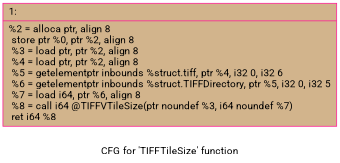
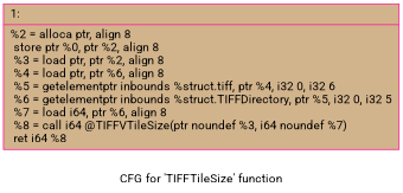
  digraph {
    label="CFG for 'TIFFTileSize' function"
    fontname=Roboto
-   n1 [color=deeppink fillcolor=tan fontname=Roboto label="{1:\l|  %2 = alloca ptr, align 8\l  store ptr %0, ptr %2, align 8\l  %3 = load ptr, ptr %2, align 8\l  %4 = load ptr, ptr %2, align 8\l  %5 = getelementptr inbounds %struct.tiff, ptr %4, i32 0, i32 6\l  %6 = getelementptr inbounds %struct.TIFFDirectory, ptr %5, i32 0, i32 5\l  %7 = load i64, ptr %6, align 8\l  %8 = call i64 @TIFFVTileSize(ptr noundef %3, i64 noundef %7)\l  ret i64 %8\l}" shape=record style=filled]
+   n1 [color=deeppink fillcolor=tan fontname=Roboto label="{1:\l|  %2 = alloca ptr, align 8\l  store ptr %0, ptr %2, align 8\l  %3 = load ptr, ptr %2, align 8\l  %4 = load ptr, ptr %6, align 8\l  %5 = getelementptr inbounds %struct.tiff, ptr %4, i32 0, i32 6\l  %6 = getelementptr inbounds %struct.TIFFDirectory, ptr %5, i32 0, i32 5\l  %7 = load i64, ptr %6, align 8\l  %8 = call i64 @TIFFVTileSize(ptr noundef %3, i64 noundef %7)\l  ret i64 %8\l}" shape=record style=filled]
  }
